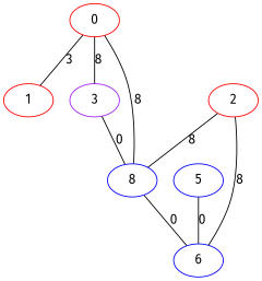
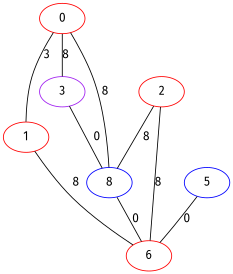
  graph {
    fontname="Fira Sans"
    node [color=red fontname="Fira Sans" weight=1]
    edge [fontname="Fira Sans"]
    0
    1
    3 [color=purple weight=4]
    n4 [color=blue label=8 weight=3]
-   6 [color=blue weight=3]
+   6 [weight=3]
    5 [color=blue weight=3]
    2
    0 -- 1 [label=3]
    0 -- 3 [label=8]
    0 -- n4 [label=8]
+   1 -- 6 [label=8]
    3 -- n4 [label=0]
    n4 -- 6 [label=0]
    5 -- 6 [label=0]
    2 -- n4 [label=8]
    2 -- 6 [label=8]
  }
